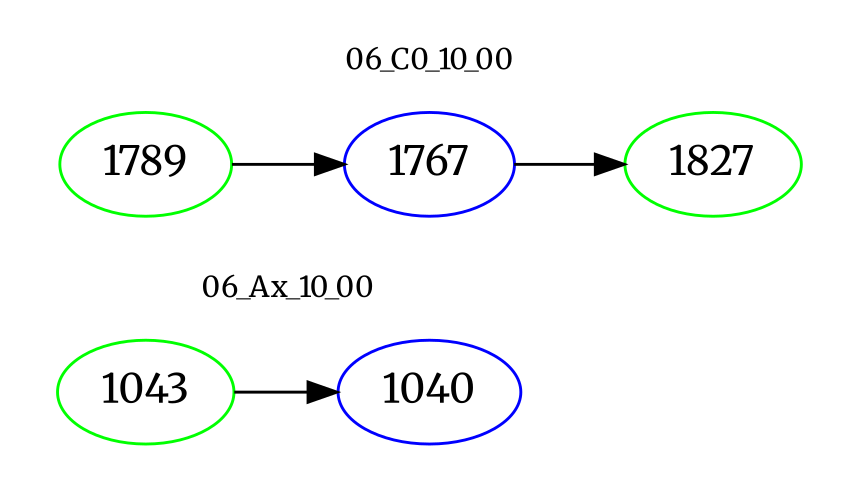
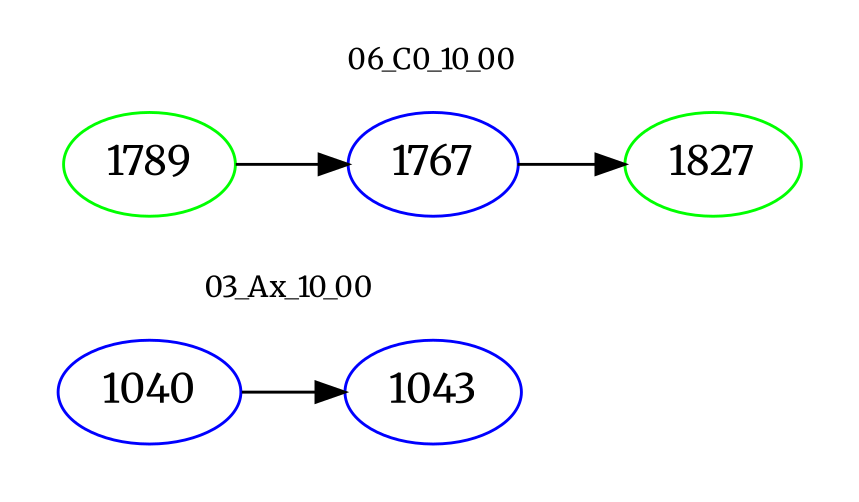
  digraph {
    fontname=Merriweather
    rankdir=LR
    node [color=green fontname=Merriweather]
    edge [color=black fontname=Merriweather]
-   n1 [label=1043]
+   n1 [color=blue label=1043]
    n2 [color=blue label=1040]
    n3 [label=1789]
    n4 [color=blue label=1767]
    n5 [label=1827]
    subgraph cluster_1 {
      color=white
      fontsize=10
-     label="06_Ax_10_00"
+     label="03_Ax_10_00"
      n1
      n2
    }
    subgraph cluster_2 {
      color=white
      fontsize=10
      label="06_C0_10_00"
      n3
      n4
      n5
    }
-   n1 -> n2
+   n2 -> n1
    n3 -> n4
    n4 -> n5
  }
